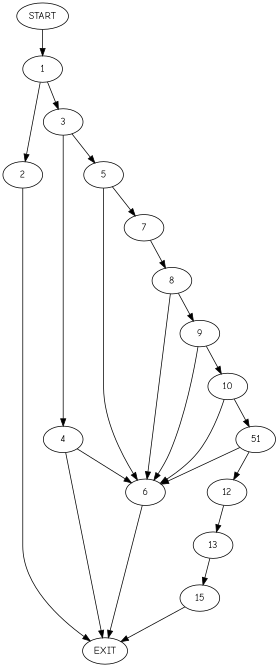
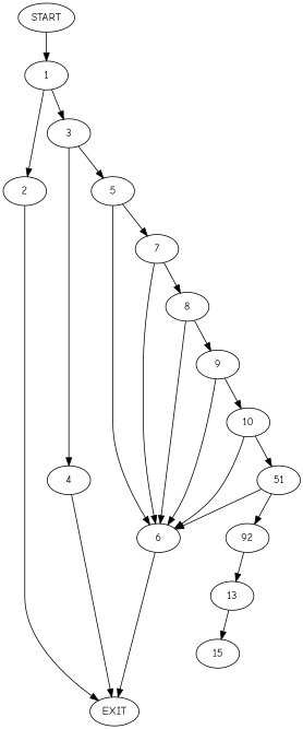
  digraph {
    fontname="Comic Neue"
    node [fontname="Comic Neue"]
    edge [fontname="Comic Neue"]
    n1 [label=START]
    1
    2
    3
    n5 [label=EXIT]
    4
    5
    6
    7
    8
    9
    10
    n13 [label=51]
-   12
+   12 [label=92]
    13
    15
    n1 -> 1
    1 -> 2
    1 -> 3
    2 -> n5
    3 -> 4
    3 -> 5
    4 -> n5
    5 -> 6
    5 -> 7
    6 -> n5
-   4 -> 6
+   7 -> 6
    7 -> 8
    8 -> 6
    8 -> 9
    9 -> 6
    9 -> 10
    10 -> 6
    10 -> n13
    n13 -> 6
    n13 -> 12
    12 -> 13
    13 -> 15
-   15 -> n5
  }
